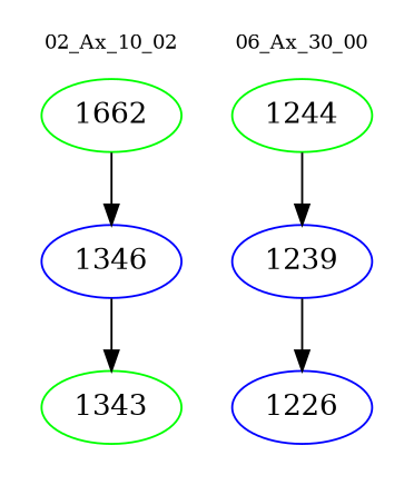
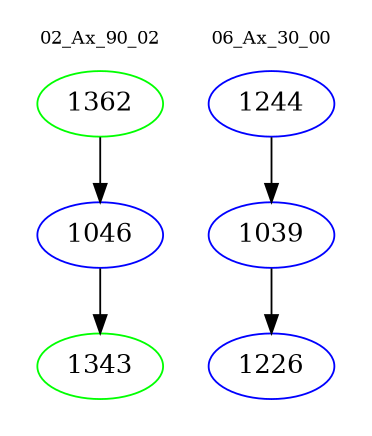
  digraph {
    node [color=green]
    edge [color=black]
-   n1 [label=1662]
-   n2 [color=blue label=1346]
+   n1 [label=1362]
+   n2 [color=blue label=1046]
    n3 [label=1343]
-   n4 [label=1244]
-   n5 [color=blue label=1239]
+   n4 [color=blue label=1244]
+   n5 [color=blue label=1039]
    n6 [color=blue label=1226]
    subgraph cluster_1 {
      color=white
      fontsize=10
-     label="02_Ax_10_02"
+     label="02_Ax_90_02"
      n1
      n2
      n3
    }
    subgraph cluster_2 {
      color=white
      fontsize=10
      label="06_Ax_30_00"
      n4
      n5
      n6
    }
    n1 -> n2
    n2 -> n3
    n4 -> n5
    n5 -> n6
  }
